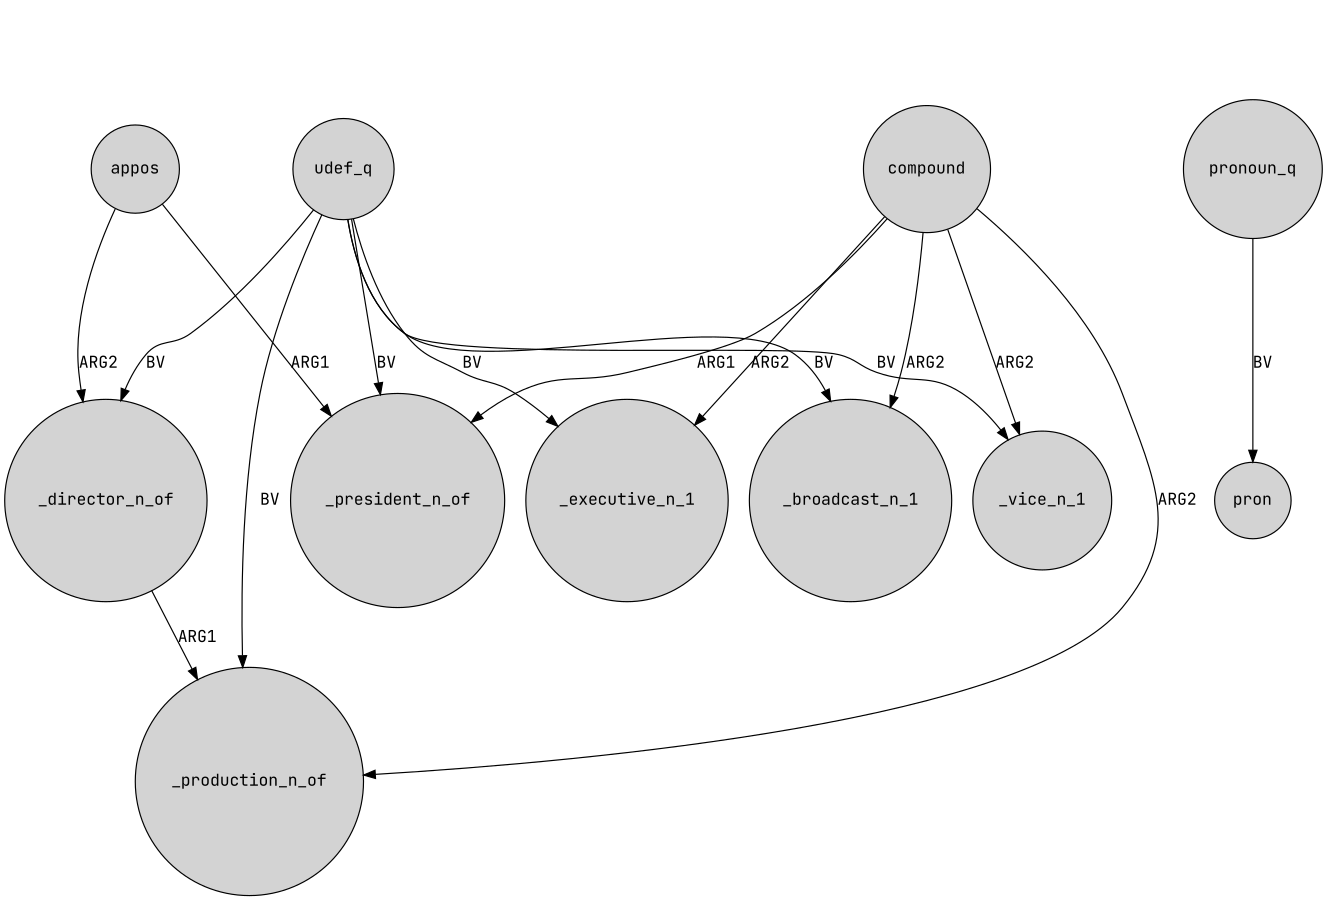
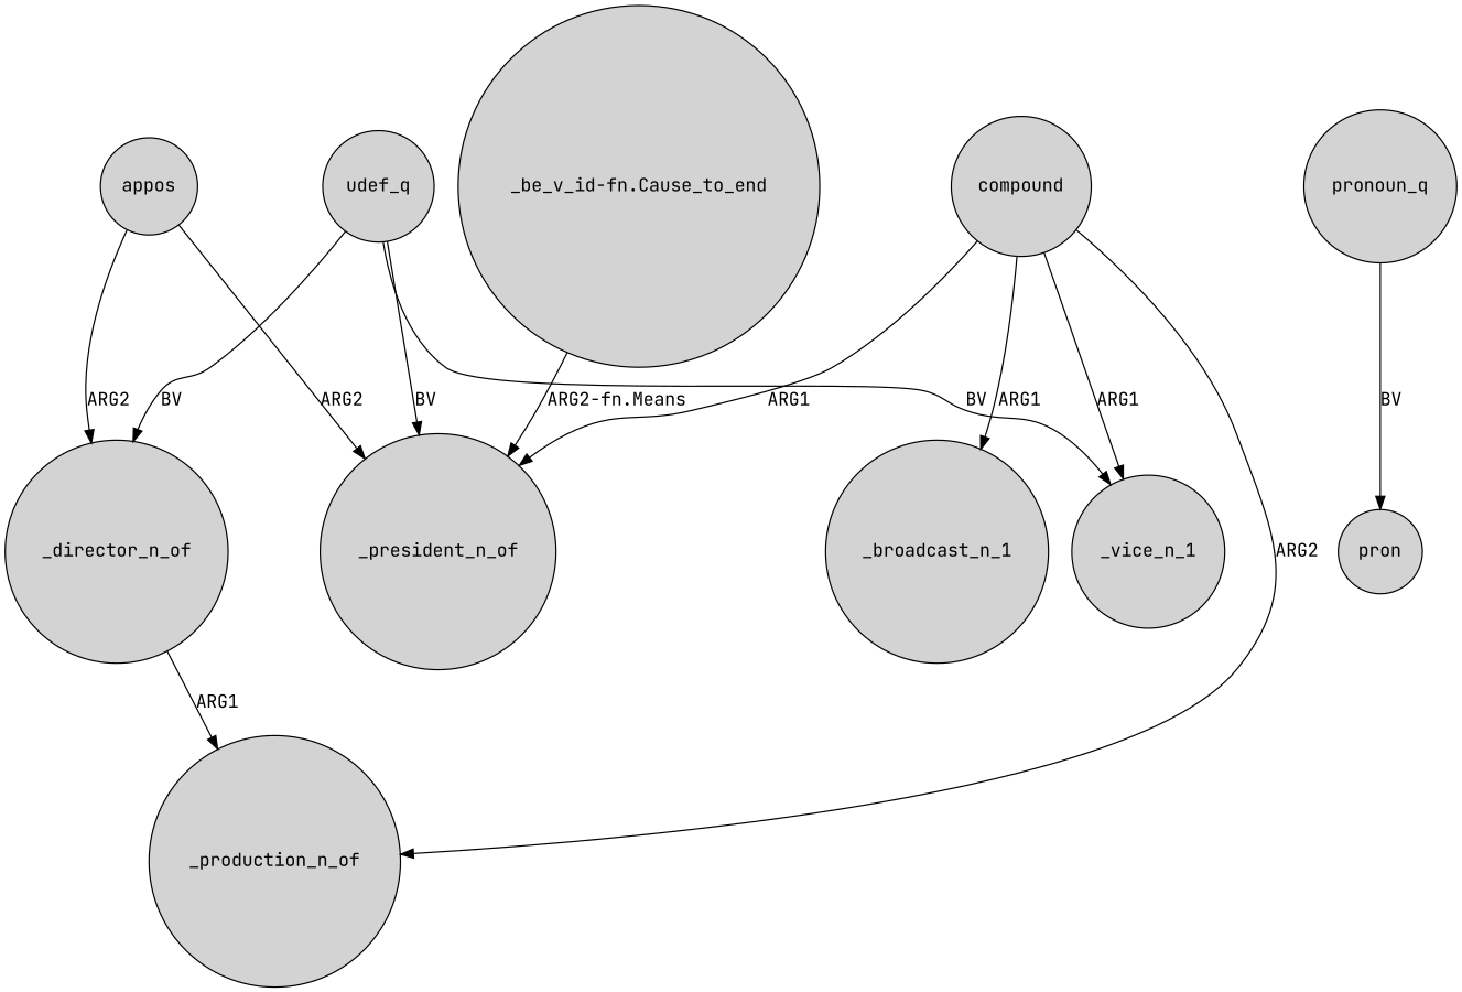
  digraph {
    fontname="JetBrains Mono"
    node [fontname="JetBrains Mono" shape=circle style=filled]
    edge [fontname="JetBrains Mono"]
    udef_q
    _director_n_of
    _president_n_of
    _vice_n_1
    _production_n_of
    _broadcast_n_1
-   _executive_n_1
    appos
    compound
+   "_be_v_id-fn.Cause_to_end"
    pronoun_q
    pron
    udef_q -> _director_n_of [label=BV]
    udef_q -> _president_n_of [label=BV]
    udef_q -> _vice_n_1 [label=BV]
-   udef_q -> _production_n_of [label=BV]
-   udef_q -> _broadcast_n_1 [label=BV]
-   udef_q -> _executive_n_1 [label=BV]
    _director_n_of -> _production_n_of [label=ARG1]
    appos -> _director_n_of [label=ARG2]
-   appos -> _president_n_of [label=ARG1]
+   appos -> _president_n_of [label=ARG2]
    compound -> _president_n_of [label=ARG1]
-   compound -> _vice_n_1 [label=ARG2]
+   compound -> _vice_n_1 [label=ARG1]
    compound -> _production_n_of [label=ARG2]
-   compound -> _broadcast_n_1 [label=ARG2]
-   compound -> _executive_n_1 [label=ARG2]
+   compound -> _broadcast_n_1 [label=ARG1]
+   "_be_v_id-fn.Cause_to_end" -> _president_n_of [label="ARG2-fn.Means"]
    pronoun_q -> pron [label=BV]
  }
